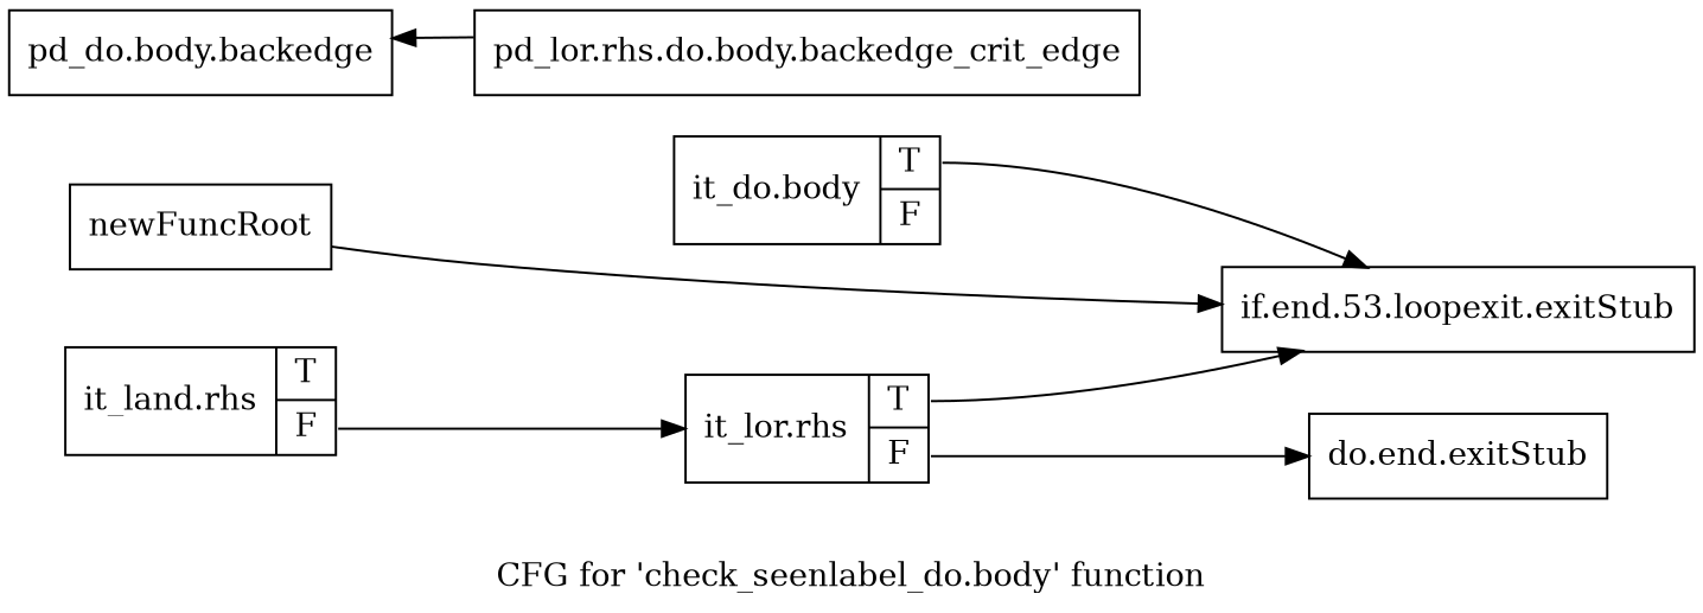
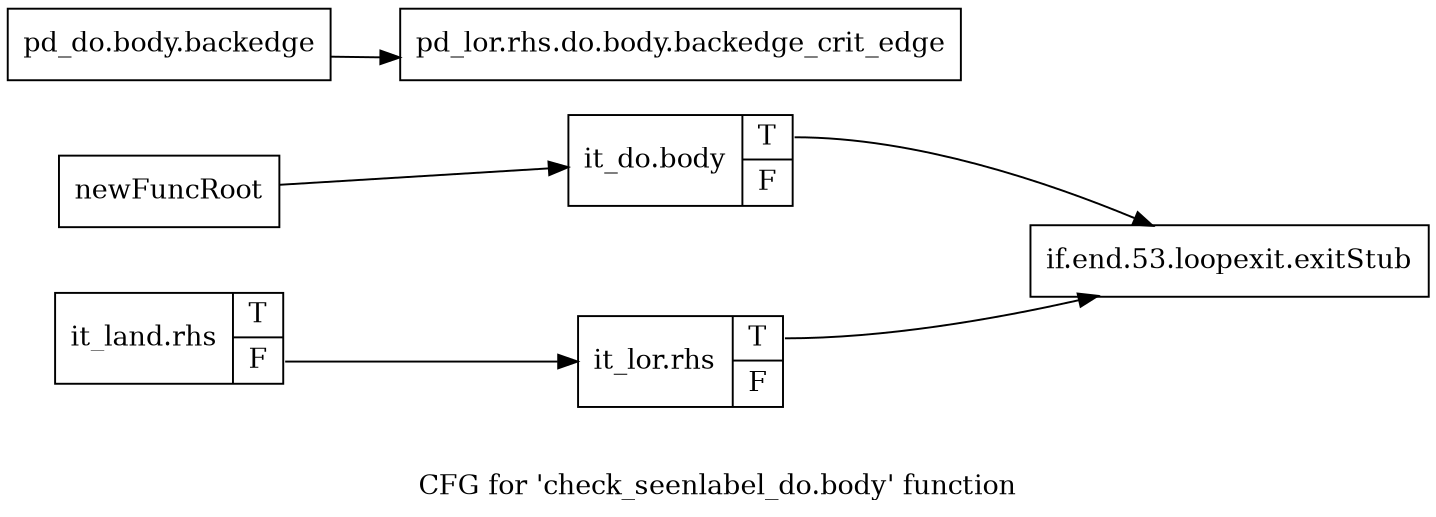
  digraph {
    label="CFG for 'check_seenlabel_do.body' function"
    rankdir=LR
    node [shape=record]
    n1 [label="{newFuncRoot}"]
    n2 [label="{it_do.body|{<s0>T|<s1>F}}"]
    n3 [label="{if.end.53.loopexit.exitStub}"]
    n4 [label="{it_land.rhs|{<s0>T|<s1>F}}"]
    n5 [label="{it_lor.rhs|{<s0>T|<s1>F}}"]
-   n6 [label="{do.end.exitStub}"]
    n7 [label="{pd_do.body.backedge}"]
    n8 [label="{pd_lor.rhs.do.body.backedge_crit_edge}"]
-   n1 -> n3
+   n1 -> n2
    n2 -> n3 [tailport=s0]
    n4 -> n5 [tailport=s1]
    n5 -> n3 [tailport=s0]
-   n5 -> n6 [tailport=s1]
-   n8 -> n7
+   n7 -> n8
  }
